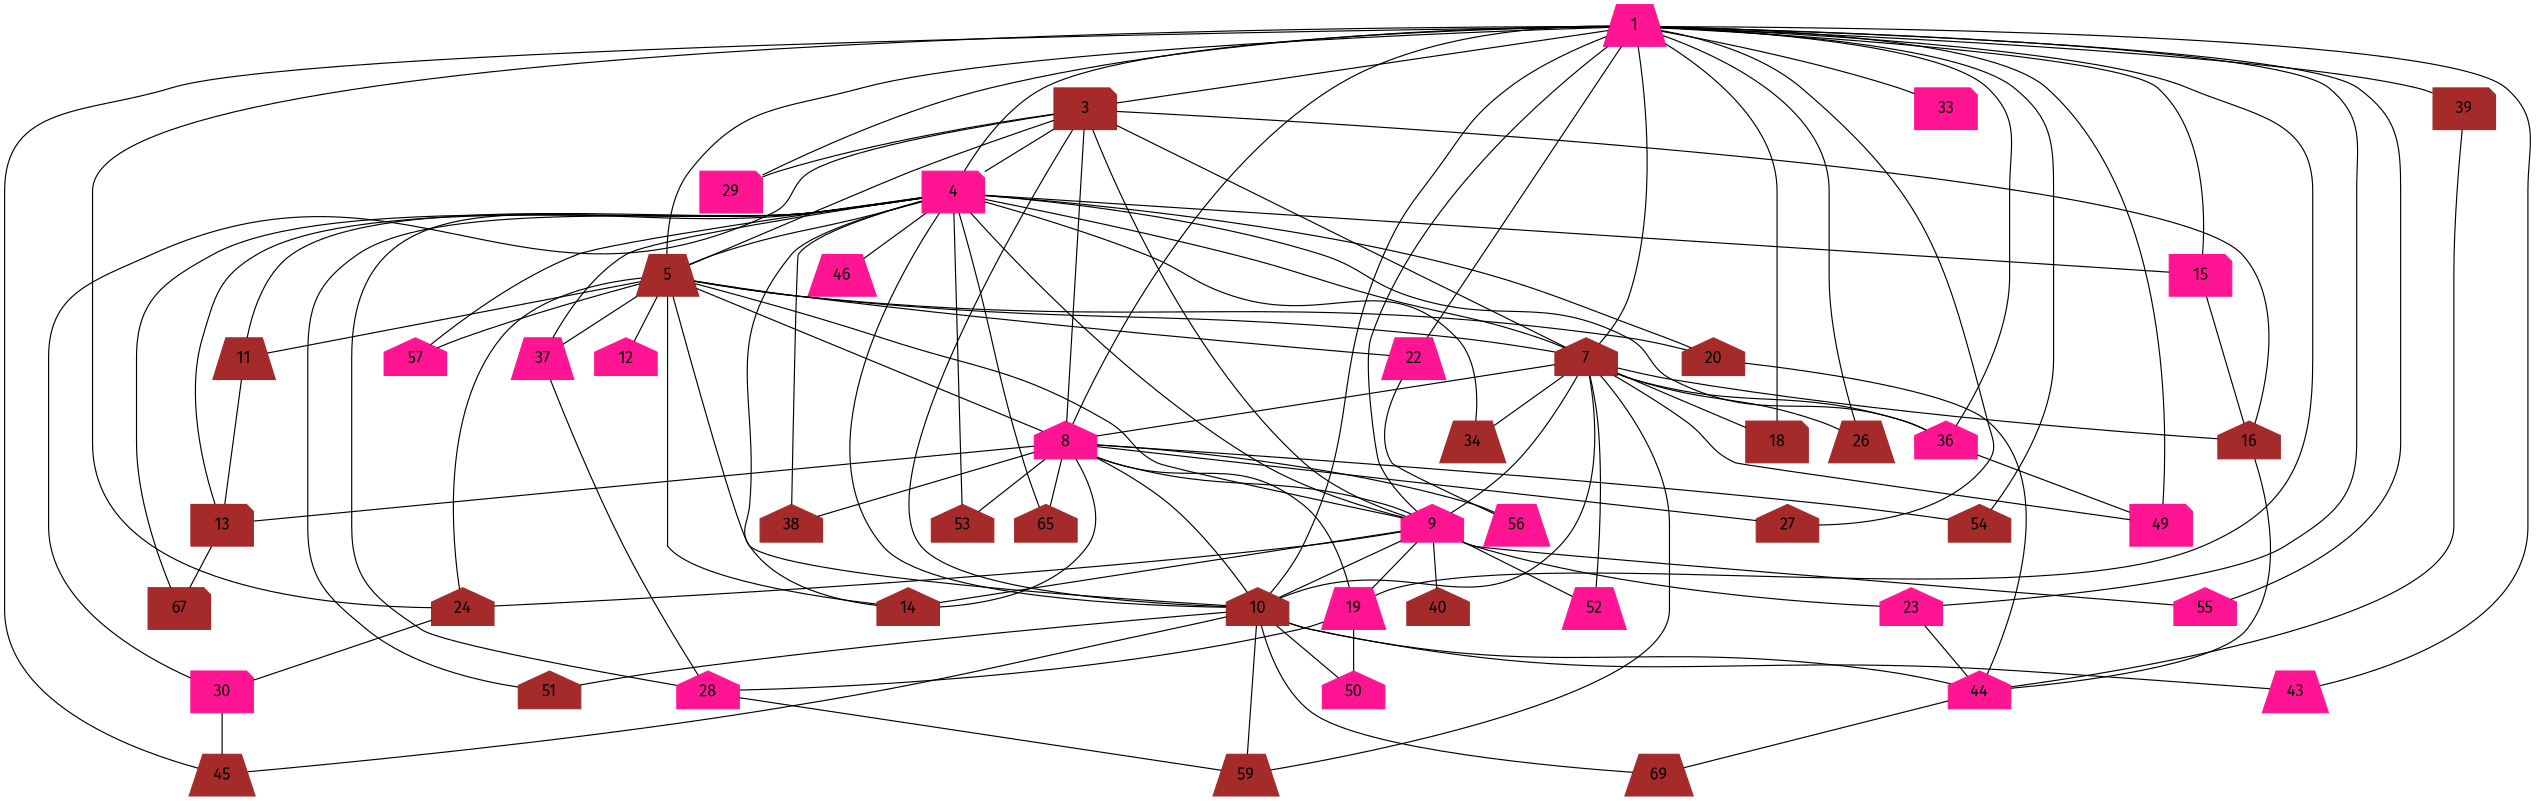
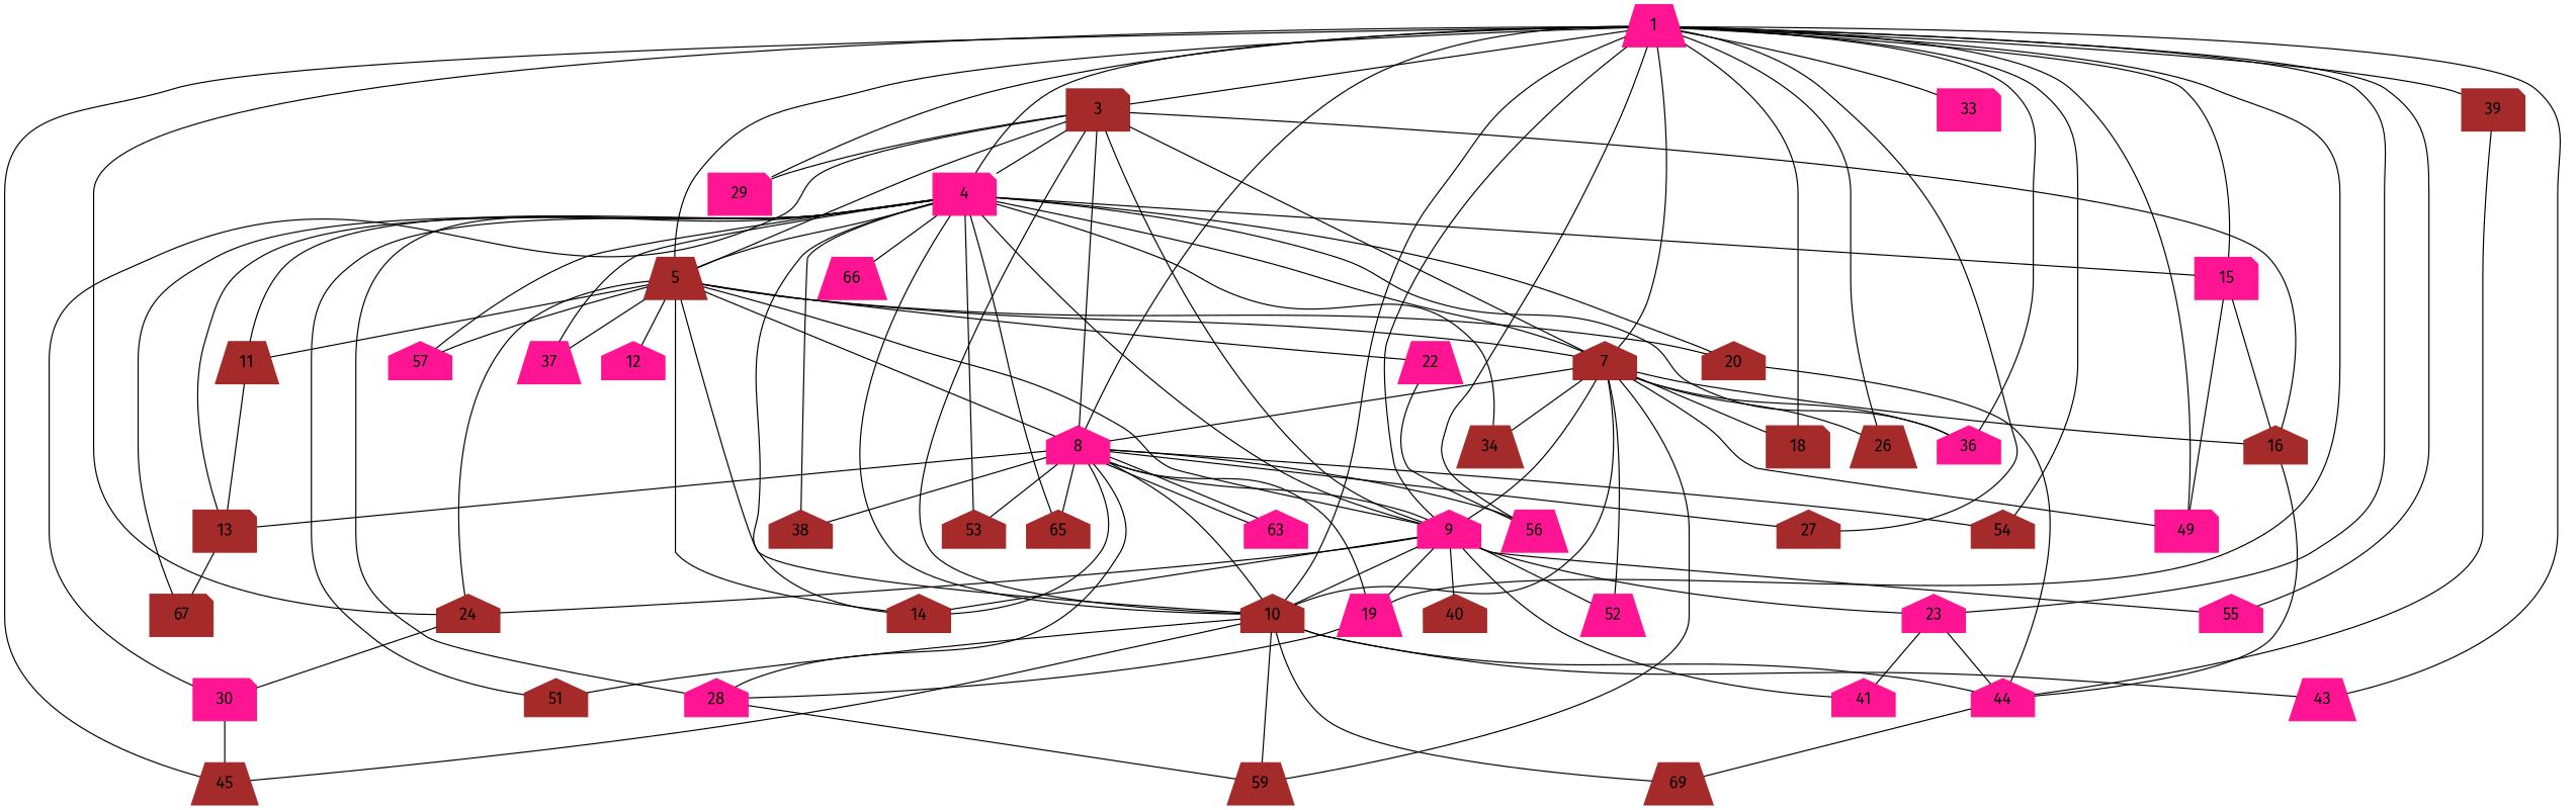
  graph {
    fontname="Fira Sans"
    node [color=deeppink fontname="Fira Sans" shape=house style=filled]
    edge [fontname="Fira Sans"]
    1 [shape=trapezium super="+2"]
    3 [color=brown shape=note super="+17"]
    4 [shape=note super="+6"]
    5 [color=brown shape=trapezium super="+31"]
    7 [color=brown super="+70"]
    8 [super="+35"]
    9 [super="+21"]
    10 [color=brown super="+58"]
    15 [shape=note]
    18 [color=brown shape=note]
    22 [shape=trapezium]
    23
    24 [color=brown super="+42"]
    26 [color=brown shape=trapezium]
    27 [color=brown super="+32"]
    29 [shape=note]
    33 [shape=note]
    36 [super="+48"]
    39 [color=brown shape=note super="+60"]
    43 [shape=trapezium]
    45 [color=brown shape=trapezium super="+66"]
    49 [shape=note super="+62"]
    54 [color=brown]
    55
    19 [shape=trapezium]
    16 [color=brown super="+61"]
    30 [shape=note]
    11 [color=brown shape=trapezium]
    13 [color=brown shape=note super="+64"]
    14 [color=brown super="+25"]
    20 [color=brown]
    34 [color=brown shape=trapezium]
    37 [shape=trapezium]
    38 [color=brown]
-   46 [shape=trapezium]
+   46 [shape=trapezium label=66]
    51 [color=brown]
    53 [color=brown]
    57
    65 [color=brown]
    67 [color=brown shape=note]
    28
    12
    52 [shape=trapezium]
    59 [color=brown shape=trapezium super="+68"]
    56 [shape=trapezium]
+   63
    40 [color=brown]
+   41
    44 [super="+47"]
-   50
    69 [color=brown shape=trapezium]
    1 -- 3 [weight=2]
    1 -- 4 [weight=4]
    1 -- 5 [weight=2]
    1 -- 7 [weight=3]
    1 -- 8 [weight=2]
    1 -- 9 [weight=2]
    1 -- 10 [weight=2]
    1 -- 15
    1 -- 18
-   1 -- 22
+   1 -- 56
    1 -- 23
    1 -- 24
    1 -- 26
    1 -- 27 [weight=2]
    1 -- 29
    1 -- 33 [weight=2]
    1 -- 36
    1 -- 39 [weight=2]
    1 -- 43
    1 -- 45
    1 -- 49
    1 -- 54
    1 -- 55
    1 -- 19
    3 -- 4 [weight=2]
    3 -- 5
    3 -- 7 [weight=2]
    3 -- 8
    3 -- 9
    3 -- 10
    3 -- 29
    3 -- 16
    3 -- 30
    4 -- 5 [weight=2]
    4 -- 7 [weight=2]
    4 -- 9 [weight=2]
    4 -- 10 [weight=2]
    4 -- 15
    4 -- 36
    4 -- 11
    4 -- 13
    4 -- 14
    4 -- 20
    4 -- 34
    4 -- 37
    4 -- 38
    4 -- 46
    4 -- 51
    4 -- 53
    4 -- 57
    4 -- 65
    4 -- 67
    4 -- 28 [weight=2]
    5 -- 7
    5 -- 8
    5 -- 9 [weight=2]
    5 -- 10
    5 -- 22
    5 -- 24
    5 -- 11
    5 -- 14
    5 -- 20
    5 -- 37
    5 -- 57
    5 -- 12
    7 -- 8
    7 -- 9
    7 -- 10
    7 -- 18
    7 -- 26
    7 -- 36
    7 -- 49
    7 -- 16
    7 -- 34
    7 -- 52
    7 -- 59
    8 -- 9
    8 -- 10
    8 -- 27 [weight=2]
    8 -- 54
    8 -- 19
    8 -- 13
    8 -- 14
    8 -- 38
    8 -- 53
    8 -- 65
-   37 -- 28
+   8 -- 28
    8 -- 56
+   8 -- 63
+   8 -- 63
    9 -- 10
    9 -- 23
    9 -- 24
    9 -- 55
    9 -- 19
    9 -- 14
    9 -- 52
    9 -- 40 [weight=2]
+   9 -- 41
    10 -- 43
    10 -- 45
    10 -- 51
    10 -- 59
    10 -- 44
-   10 -- 50
    10 -- 69
    15 -- 16
    22 -- 56
+   23 -- 41
    23 -- 44
    24 -- 30
-   36 -- 49
+   15 -- 49
    39 -- 44
    19 -- 28
-   19 -- 50
    16 -- 44
    30 -- 45
    11 -- 13
    13 -- 67
    20 -- 44
    28 -- 59
    44 -- 69
  }
